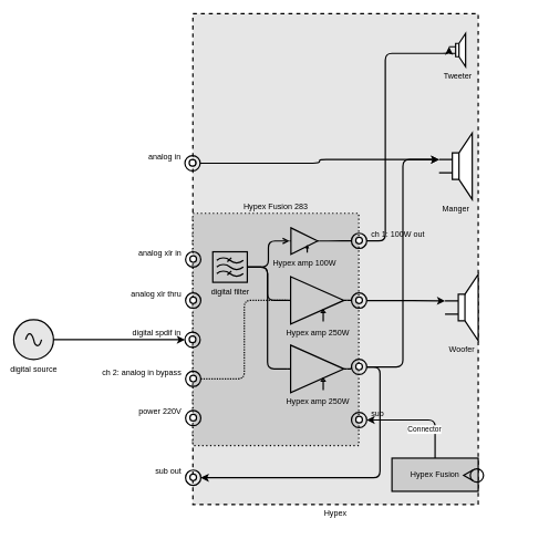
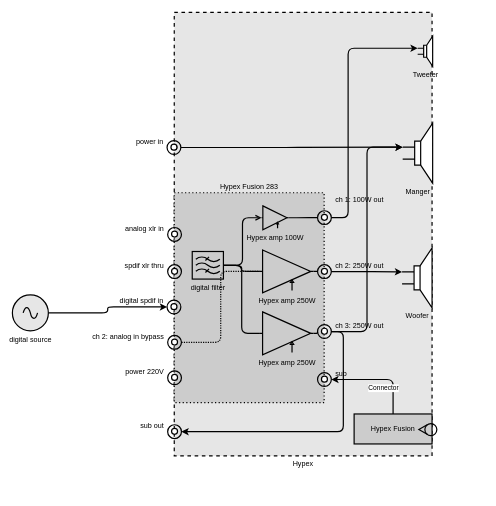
  <mxCell id="0" />
  <mxCell id="1" parent="0" />
  <mxCell id="2" value="Hypex" style="rounded=0;whiteSpace=wrap;html=1;dashed=1;labelPosition=center;verticalLabelPosition=bottom;align=center;verticalAlign=top;strokeWidth=2;fillColor=#E6E6E6;" parent="1" vertex="1"><mxGeometry x="290" y="20" width="430" height="740" as="geometry" /></mxCell>
- <mxCell id="3" value="Tweeter" style="pointerEvents=1;verticalLabelPosition=bottom;shadow=0;dashed=0;align=center;html=1;verticalAlign=top;shape=mxgraph.electrical.electro-mechanical.loudspeaker;strokeWidth=2;" parent="1" vertex="1"><mxGeometry x="676" y="50" width="25" height="50" as="geometry" /></mxCell>
- <mxCell id="4" value="Manger" style="pointerEvents=1;verticalLabelPosition=bottom;shadow=0;dashed=0;align=center;html=1;verticalAlign=top;shape=mxgraph.electrical.electro-mechanical.loudspeaker;strokeWidth=2;" parent="1" vertex="1"><mxGeometry x="661" y="200" width="50" height="100" as="geometry" /></mxCell>
+ <mxCell id="3" value="Tweeter" style="pointerEvents=1;verticalLabelPosition=bottom;shadow=0;dashed=0;align=center;html=1;verticalAlign=top;shape=mxgraph.electrical.electro-mechanical.loudspeaker;strokeWidth=2;" parent="1" vertex="1"><mxGeometry x="696" y="60" width="25" height="50" as="geometry" /></mxCell>
+ <mxCell id="4" value="Manger" style="pointerEvents=1;verticalLabelPosition=bottom;shadow=0;dashed=0;align=center;html=1;verticalAlign=top;shape=mxgraph.electrical.electro-mechanical.loudspeaker;strokeWidth=2;" parent="1" vertex="1"><mxGeometry x="671" y="205" width="50" height="100" as="geometry" /></mxCell>
  <mxCell id="5" value="Woofer" style="pointerEvents=1;verticalLabelPosition=bottom;shadow=0;dashed=0;align=center;html=1;verticalAlign=top;shape=mxgraph.electrical.electro-mechanical.loudspeaker;strokeWidth=2;" parent="1" vertex="1"><mxGeometry x="670" y="413" width="50" height="100" as="geometry" /></mxCell>
  <mxCell id="6" style="edgeStyle=orthogonalEdgeStyle;rounded=1;orthogonalLoop=1;jettySize=auto;html=1;exitX=0.5;exitY=0;exitDx=0;exitDy=0;entryX=1;entryY=0.5;entryDx=0;entryDy=0;endArrow=classic;endFill=1;strokeWidth=2;" parent="1" source="8" target="56" edge="1"><mxGeometry relative="1" as="geometry" /></mxCell>
  <mxCell id="7" value="Connector" style="edgeLabel;html=1;align=center;verticalAlign=top;resizable=0;points=[];labelPosition=center;verticalLabelPosition=bottom;" parent="6" vertex="1" connectable="0"><mxGeometry x="-0.084" y="1" relative="1" as="geometry"><mxPoint as="offset" /></mxGeometry></mxCell>
  <mxCell id="8" value="Hypex Fusion" style="rounded=0;whiteSpace=wrap;html=1;labelPosition=center;verticalLabelPosition=middle;align=center;verticalAlign=middle;strokeWidth=2;fillColor=#CCCCCC;" parent="1" vertex="1"><mxGeometry x="590" y="690" width="130" height="50" as="geometry" /></mxCell>
  <mxCell id="9" value="" style="group" parent="1" vertex="1" connectable="0"><mxGeometry x="290" y="321" width="515" height="501" as="geometry" /></mxCell>
  <mxCell id="10" value="Hypex Fusion 283" style="rounded=0;whiteSpace=wrap;html=1;dashed=1;labelPosition=center;verticalLabelPosition=top;align=center;verticalAlign=bottom;strokeWidth=2;dashPattern=1 2;labelBackgroundColor=none;fillColor=#CCCCCC;" parent="9" vertex="1"><mxGeometry width="250" height="350" as="geometry" /></mxCell>
  <mxCell id="11" style="edgeStyle=orthogonalEdgeStyle;rounded=1;orthogonalLoop=1;jettySize=auto;html=1;exitX=1;exitY=0.5;exitDx=0;exitDy=0;exitPerimeter=0;entryX=0;entryY=0.5;entryDx=0;entryDy=0;endArrow=none;endFill=0;strokeWidth=2;" parent="9" source="12" target="35" edge="1"><mxGeometry relative="1" as="geometry" /></mxCell>
  <mxCell id="12" value="Hypex amp 100W" style="verticalLabelPosition=bottom;shadow=0;dashed=0;align=center;html=1;verticalAlign=top;shape=mxgraph.electrical.abstract.controlled_amplifier;strokeWidth=2;fillColor=none;" parent="9" vertex="1"><mxGeometry x="145.536" y="21.846" width="44.643" height="39.744" as="geometry" /></mxCell>
  <mxCell id="13" style="edgeStyle=orthogonalEdgeStyle;rounded=1;orthogonalLoop=1;jettySize=auto;html=1;exitX=1;exitY=0.5;exitDx=0;exitDy=0;exitPerimeter=0;entryX=0;entryY=0.5;entryDx=0;entryDy=0;endArrow=none;endFill=0;strokeWidth=2;" parent="9" source="14" target="39" edge="1"><mxGeometry relative="1" as="geometry" /></mxCell>
  <mxCell id="14" value="Hypex amp 250W" style="verticalLabelPosition=bottom;shadow=0;dashed=0;align=center;html=1;verticalAlign=top;shape=mxgraph.electrical.abstract.controlled_amplifier;strokeWidth=2;fillColor=none;" parent="9" vertex="1"><mxGeometry x="142.857" y="95.385" width="89.286" height="71.538" as="geometry" /></mxCell>
  <mxCell id="15" style="edgeStyle=orthogonalEdgeStyle;rounded=1;orthogonalLoop=1;jettySize=auto;html=1;exitX=1;exitY=0.5;exitDx=0;exitDy=0;exitPerimeter=0;entryX=0;entryY=0.5;entryDx=0;entryDy=0;endArrow=none;endFill=0;strokeWidth=2;" parent="9" source="16" target="43" edge="1"><mxGeometry relative="1" as="geometry" /></mxCell>
  <mxCell id="16" value="Hypex amp 250W" style="verticalLabelPosition=bottom;shadow=0;dashed=0;align=center;html=1;verticalAlign=top;shape=mxgraph.electrical.abstract.controlled_amplifier;strokeWidth=2;fillColor=none;" parent="9" vertex="1"><mxGeometry x="142.857" y="198.718" width="89.286" height="71.538" as="geometry" /></mxCell>
  <mxCell id="17" style="edgeStyle=orthogonalEdgeStyle;rounded=1;orthogonalLoop=1;jettySize=auto;html=1;exitX=1;exitY=0.5;exitDx=0;exitDy=0;exitPerimeter=0;entryX=0;entryY=0.5;entryDx=0;entryDy=0;entryPerimeter=0;endArrow=open;endFill=0;strokeWidth=2;" parent="9" source="20" target="12" edge="1"><mxGeometry relative="1" as="geometry"><mxPoint x="80.357" y="131.154" as="sourcePoint" /></mxGeometry></mxCell>
  <mxCell id="18" style="edgeStyle=orthogonalEdgeStyle;rounded=1;orthogonalLoop=1;jettySize=auto;html=1;exitX=1;exitY=0.5;exitDx=0;exitDy=0;exitPerimeter=0;entryX=0;entryY=0.5;entryDx=0;entryDy=0;entryPerimeter=0;endArrow=none;endFill=0;strokeWidth=2;" parent="9" source="20" target="14" edge="1"><mxGeometry relative="1" as="geometry"><mxPoint x="80.357" y="131.154" as="sourcePoint" /></mxGeometry></mxCell>
  <mxCell id="19" style="edgeStyle=orthogonalEdgeStyle;rounded=1;orthogonalLoop=1;jettySize=auto;html=1;exitX=1;exitY=0.5;exitDx=0;exitDy=0;exitPerimeter=0;entryX=0;entryY=0.5;entryDx=0;entryDy=0;entryPerimeter=0;endArrow=none;endFill=0;strokeWidth=2;" parent="9" source="20" target="16" edge="1"><mxGeometry relative="1" as="geometry"><mxPoint x="80.357" y="131.154" as="sourcePoint" /></mxGeometry></mxCell>
- <mxCell id="20" value="digital filter" style="verticalLabelPosition=bottom;shadow=0;dashed=0;align=center;html=1;verticalAlign=top;shape=mxgraph.electrical.abstract.filter;rounded=0;labelBackgroundColor=none;strokeWidth=2;fillColor=none;" parent="9" vertex="1"><mxGeometry x="30" y="58" width="52" height="46" as="geometry" /></mxCell>
+ <mxCell id="20" value="digital filter" style="verticalLabelPosition=bottom;shadow=0;dashed=0;align=center;html=1;verticalAlign=top;shape=mxgraph.electrical.abstract.filter;rounded=0;labelBackgroundColor=none;strokeWidth=2;fillColor=none;" parent="9" vertex="1"><mxGeometry x="30" y="98" width="52" height="46" as="geometry" /></mxCell>
  <mxCell id="21" value="" style="group" parent="9" vertex="1" connectable="0"><mxGeometry x="-76" y="50" width="88" height="31" as="geometry" /></mxCell>
  <mxCell id="22" value="" style="ellipse;whiteSpace=wrap;html=1;aspect=fixed;rounded=0;labelBackgroundColor=none;strokeWidth=2;fillColor=#FFFFFF;align=right;verticalAlign=middle;" parent="21" vertex="1"><mxGeometry x="71.5" y="14" width="10" height="10" as="geometry" /></mxCell>
  <mxCell id="23" value="" style="ellipse;whiteSpace=wrap;html=1;aspect=fixed;rounded=0;labelBackgroundColor=none;strokeWidth=2;align=right;verticalAlign=middle;fillColor=none;" parent="21" vertex="1"><mxGeometry x="65" y="8" width="23" height="23" as="geometry" /></mxCell>
  <mxCell id="24" value="analog xlr in" style="text;html=1;resizable=0;autosize=1;align=right;verticalAlign=middle;points=[];fillColor=none;strokeColor=none;rounded=0;labelBackgroundColor=none;" parent="21" vertex="1"><mxGeometry x="-20" width="80" height="20" as="geometry" /></mxCell>
  <mxCell id="25" value="" style="group" parent="9" vertex="1" connectable="0"><mxGeometry x="-77" y="171" width="88" height="31" as="geometry" /></mxCell>
  <mxCell id="26" value="" style="ellipse;whiteSpace=wrap;html=1;aspect=fixed;rounded=0;labelBackgroundColor=none;strokeWidth=2;fillColor=#FFFFFF;align=right;verticalAlign=middle;" parent="25" vertex="1"><mxGeometry x="71.5" y="14" width="10" height="10" as="geometry" /></mxCell>
  <mxCell id="27" value="" style="ellipse;whiteSpace=wrap;html=1;aspect=fixed;rounded=0;labelBackgroundColor=none;strokeWidth=2;align=right;verticalAlign=middle;fillColor=none;" parent="25" vertex="1"><mxGeometry x="65" y="8" width="23" height="23" as="geometry" /></mxCell>
  <mxCell id="28" value="digital spdif in" style="text;html=1;resizable=0;autosize=1;align=right;verticalAlign=middle;points=[];fillColor=none;strokeColor=none;rounded=0;labelBackgroundColor=none;" parent="25" vertex="1"><mxGeometry x="-30" width="90" height="20" as="geometry" /></mxCell>
  <mxCell id="29" value="" style="group" parent="9" vertex="1" connectable="0"><mxGeometry x="-76" y="112" width="88" height="31" as="geometry" /></mxCell>
  <mxCell id="30" value="" style="ellipse;whiteSpace=wrap;html=1;aspect=fixed;rounded=0;labelBackgroundColor=none;strokeWidth=2;fillColor=#FFFFFF;align=right;verticalAlign=middle;" parent="29" vertex="1"><mxGeometry x="71.5" y="14" width="10" height="10" as="geometry" /></mxCell>
  <mxCell id="31" value="" style="ellipse;whiteSpace=wrap;html=1;aspect=fixed;rounded=0;labelBackgroundColor=none;strokeWidth=2;align=right;verticalAlign=middle;fillColor=none;" parent="29" vertex="1"><mxGeometry x="65" y="8" width="23" height="23" as="geometry" /></mxCell>
- <mxCell id="32" value="analog xlr thru" style="text;html=1;resizable=0;autosize=1;align=right;verticalAlign=middle;points=[];fillColor=none;strokeColor=none;rounded=0;labelBackgroundColor=none;" parent="29" vertex="1"><mxGeometry x="-30" width="90" height="20" as="geometry" /></mxCell>
+ <mxCell id="32" value="spdif xlr thru" style="text;html=1;resizable=0;autosize=1;align=right;verticalAlign=middle;points=[];fillColor=none;strokeColor=none;rounded=0;labelBackgroundColor=none;" parent="29" vertex="1"><mxGeometry x="-30" width="90" height="20" as="geometry" /></mxCell>
  <mxCell id="33" value="" style="group" parent="9" vertex="1" connectable="0"><mxGeometry x="210" width="188" height="51" as="geometry" /></mxCell>
  <mxCell id="34" value="" style="ellipse;whiteSpace=wrap;html=1;aspect=fixed;rounded=0;labelBackgroundColor=none;strokeWidth=2;fillColor=#FFFFFF;align=right;verticalAlign=middle;" parent="33" vertex="1"><mxGeometry x="35.5" y="36" width="10" height="10" as="geometry" /></mxCell>
  <mxCell id="35" value="" style="ellipse;whiteSpace=wrap;html=1;aspect=fixed;rounded=0;labelBackgroundColor=none;strokeWidth=2;align=right;verticalAlign=middle;fillColor=none;" parent="33" vertex="1"><mxGeometry x="29" y="30" width="23" height="23" as="geometry" /></mxCell>
- <mxCell id="36" value="ch 1: 100W out" style="text;html=1;resizable=0;autosize=1;align=left;verticalAlign=middle;points=[];fillColor=none;strokeColor=none;rounded=0;labelBackgroundColor=none;" parent="33" vertex="1"><mxGeometry x="57" y="22" width="100" height="20" as="geometry" /></mxCell>
+ <mxCell id="36" value="ch 1: 100W out" style="text;html=1;resizable=0;autosize=1;align=left;verticalAlign=middle;points=[];fillColor=none;strokeColor=none;rounded=0;labelBackgroundColor=none;" parent="33" vertex="1"><mxGeometry x="57" y="2" width="100" height="20" as="geometry" /></mxCell>
  <mxCell id="37" value="" style="group" parent="9" vertex="1" connectable="0"><mxGeometry x="210" y="90" width="188" height="51" as="geometry" /></mxCell>
  <mxCell id="38" value="" style="ellipse;whiteSpace=wrap;html=1;aspect=fixed;rounded=0;labelBackgroundColor=none;strokeWidth=2;fillColor=#FFFFFF;align=right;verticalAlign=middle;" parent="37" vertex="1"><mxGeometry x="35.5" y="36" width="10" height="10" as="geometry" /></mxCell>
  <mxCell id="39" value="" style="ellipse;whiteSpace=wrap;html=1;aspect=fixed;rounded=0;labelBackgroundColor=none;strokeWidth=2;align=right;verticalAlign=middle;fillColor=none;" parent="37" vertex="1"><mxGeometry x="29" y="30" width="23" height="23" as="geometry" /></mxCell>
+ <mxCell id="40" value="ch 2: 250W out" style="text;html=1;resizable=0;autosize=1;align=left;verticalAlign=middle;points=[];fillColor=none;strokeColor=none;rounded=0;labelBackgroundColor=none;" parent="37" vertex="1"><mxGeometry x="57" y="22" width="100" height="20" as="geometry" /></mxCell>
  <mxCell id="41" value="" style="group;collapsible=0;" parent="9" vertex="1" connectable="0"><mxGeometry x="210" y="190" width="188" height="51" as="geometry"><mxRectangle x="210" y="190" width="50" height="40" as="alternateBounds" /></mxGeometry></mxCell>
  <mxCell id="42" value="" style="ellipse;whiteSpace=wrap;html=1;aspect=fixed;rounded=0;labelBackgroundColor=none;strokeWidth=2;fillColor=#FFFFFF;align=right;verticalAlign=middle;" parent="41" vertex="1"><mxGeometry x="35.5" y="36" width="10" height="10" as="geometry" /></mxCell>
  <mxCell id="43" value="" style="ellipse;whiteSpace=wrap;html=1;aspect=fixed;rounded=0;labelBackgroundColor=none;strokeWidth=2;align=right;verticalAlign=middle;fillColor=none;" parent="41" vertex="1"><mxGeometry x="29" y="30" width="23" height="23" as="geometry" /></mxCell>
+ <mxCell id="44" value="ch 3: 250W out" style="text;html=1;resizable=0;autosize=1;align=left;verticalAlign=middle;points=[];fillColor=none;strokeColor=none;rounded=0;labelBackgroundColor=none;" parent="41" vertex="1"><mxGeometry x="57" y="22" width="100" height="20" as="geometry" /></mxCell>
  <mxCell id="45" value="" style="group" parent="9" vertex="1" connectable="0"><mxGeometry x="-76" y="230" width="88" height="31" as="geometry" /></mxCell>
  <mxCell id="46" value="" style="ellipse;whiteSpace=wrap;html=1;aspect=fixed;rounded=0;labelBackgroundColor=none;strokeWidth=2;fillColor=#FFFFFF;align=right;verticalAlign=middle;" parent="45" vertex="1"><mxGeometry x="71.5" y="14" width="10" height="10" as="geometry" /></mxCell>
  <mxCell id="47" value="" style="ellipse;whiteSpace=wrap;html=1;aspect=fixed;rounded=0;labelBackgroundColor=none;strokeWidth=2;align=right;verticalAlign=middle;fillColor=none;" parent="45" vertex="1"><mxGeometry x="65" y="8" width="23" height="23" as="geometry" /></mxCell>
  <mxCell id="48" value="ch 2: analog in bypass" style="text;html=1;resizable=0;autosize=1;align=right;verticalAlign=middle;points=[];fillColor=none;strokeColor=none;rounded=0;labelBackgroundColor=none;" parent="45" vertex="1"><mxGeometry x="-70" width="130" height="20" as="geometry" /></mxCell>
  <mxCell id="49" value="" style="group" parent="9" vertex="1" connectable="0"><mxGeometry x="-76" y="289" width="88" height="31" as="geometry" /></mxCell>
  <mxCell id="50" value="" style="ellipse;whiteSpace=wrap;html=1;aspect=fixed;rounded=0;labelBackgroundColor=none;strokeWidth=2;fillColor=#FFFFFF;align=right;verticalAlign=middle;" parent="49" vertex="1"><mxGeometry x="71.5" y="14" width="10" height="10" as="geometry" /></mxCell>
  <mxCell id="51" value="" style="ellipse;whiteSpace=wrap;html=1;aspect=fixed;rounded=0;labelBackgroundColor=none;strokeWidth=2;align=right;verticalAlign=middle;fillColor=none;" parent="49" vertex="1"><mxGeometry x="65" y="8" width="23" height="23" as="geometry" /></mxCell>
  <mxCell id="52" value="power 220V" style="text;html=1;resizable=0;autosize=1;align=right;verticalAlign=middle;points=[];fillColor=none;strokeColor=none;rounded=0;labelBackgroundColor=none;" parent="49" vertex="1"><mxGeometry x="-20" width="80" height="20" as="geometry" /></mxCell>
  <mxCell id="53" style="edgeStyle=orthogonalEdgeStyle;rounded=1;orthogonalLoop=1;jettySize=auto;html=1;exitX=1;exitY=0.5;exitDx=0;exitDy=0;entryX=0;entryY=0.5;entryDx=0;entryDy=0;entryPerimeter=0;endArrow=none;endFill=0;strokeWidth=2;dashed=1;dashPattern=1 1;" parent="9" source="47" target="14" edge="1"><mxGeometry relative="1" as="geometry" /></mxCell>
  <mxCell id="54" value="" style="group;collapsible=0;" parent="9" vertex="1" connectable="0"><mxGeometry x="210" y="270" width="188" height="51" as="geometry"><mxRectangle x="210" y="190" width="50" height="40" as="alternateBounds" /></mxGeometry></mxCell>
  <mxCell id="55" value="" style="ellipse;whiteSpace=wrap;html=1;aspect=fixed;rounded=0;labelBackgroundColor=none;strokeWidth=2;fillColor=#FFFFFF;align=right;verticalAlign=middle;" parent="54" vertex="1"><mxGeometry x="35.5" y="36" width="10" height="10" as="geometry" /></mxCell>
  <mxCell id="56" value="" style="ellipse;whiteSpace=wrap;html=1;aspect=fixed;rounded=0;labelBackgroundColor=none;strokeWidth=2;align=right;verticalAlign=middle;fillColor=none;" parent="54" vertex="1"><mxGeometry x="29" y="30" width="23" height="23" as="geometry" /></mxCell>
  <mxCell id="57" value="sub&amp;nbsp;" style="text;html=1;resizable=0;autosize=1;align=left;verticalAlign=middle;points=[];fillColor=none;strokeColor=none;rounded=0;labelBackgroundColor=none;" parent="54" vertex="1"><mxGeometry x="57" y="22" width="60" height="20" as="geometry" /></mxCell>
  <mxCell id="58" value="" style="verticalLabelPosition=bottom;align=center;outlineConnect=0;dashed=0;html=1;verticalAlign=top;shape=mxgraph.pid.flow_sensors.rotameter;rounded=0;labelBackgroundColor=none;strokeWidth=2;fillColor=none;" parent="9" vertex="1"><mxGeometry x="408" y="385" width="30" height="20" as="geometry" /></mxCell>
  <mxCell id="59" value="" style="verticalLabelPosition=bottom;shadow=0;dashed=0;align=center;html=1;verticalAlign=top;strokeWidth=1;shape=ellipse;rounded=0;labelBackgroundColor=none;fillColor=none;" parent="1" vertex="1"><mxGeometry x="285" y="240" width="10" height="10" as="geometry" /></mxCell>
  <mxCell id="60" value="" style="group" parent="1" vertex="1" connectable="0"><mxGeometry x="213" y="226" width="88" height="31" as="geometry" /></mxCell>
  <mxCell id="61" value="" style="ellipse;whiteSpace=wrap;html=1;aspect=fixed;rounded=0;labelBackgroundColor=none;strokeWidth=2;fillColor=#FFFFFF;align=right;verticalAlign=middle;" parent="60" vertex="1"><mxGeometry x="71.5" y="14" width="10" height="10" as="geometry" /></mxCell>
  <mxCell id="62" value="" style="ellipse;whiteSpace=wrap;html=1;aspect=fixed;rounded=0;labelBackgroundColor=none;strokeWidth=2;align=right;verticalAlign=middle;fillColor=none;" parent="60" vertex="1"><mxGeometry x="65" y="8" width="23" height="23" as="geometry" /></mxCell>
- <mxCell id="63" value="analog in" style="text;html=1;resizable=0;autosize=1;align=right;verticalAlign=middle;points=[];fillColor=none;strokeColor=none;rounded=0;labelBackgroundColor=none;" parent="60" vertex="1"><mxGeometry width="60" height="20" as="geometry" /></mxCell>
+ <mxCell id="63" value="power in" style="text;html=1;resizable=0;autosize=1;align=right;verticalAlign=middle;points=[];fillColor=none;strokeColor=none;rounded=0;labelBackgroundColor=none;" parent="60" vertex="1"><mxGeometry width="60" height="20" as="geometry" /></mxCell>
  <mxCell id="64" style="edgeStyle=orthogonalEdgeStyle;rounded=1;orthogonalLoop=1;jettySize=auto;html=1;exitX=1;exitY=0.5;exitDx=0;exitDy=0;entryX=0;entryY=0.4;entryDx=0;entryDy=0;entryPerimeter=0;endArrow=classic;endFill=1;strokeWidth=2;" parent="1" source="39" target="5" edge="1"><mxGeometry relative="1" as="geometry" /></mxCell>
  <mxCell id="65" value="" style="group" parent="1" vertex="1" connectable="0"><mxGeometry x="214" y="700" width="88" height="31" as="geometry" /></mxCell>
  <mxCell id="66" value="" style="ellipse;whiteSpace=wrap;html=1;aspect=fixed;rounded=0;labelBackgroundColor=none;strokeWidth=2;fillColor=#FFFFFF;align=right;verticalAlign=middle;" parent="65" vertex="1"><mxGeometry x="71.5" y="14" width="10" height="10" as="geometry" /></mxCell>
  <mxCell id="67" value="" style="ellipse;whiteSpace=wrap;html=1;aspect=fixed;rounded=0;labelBackgroundColor=none;strokeWidth=2;align=right;verticalAlign=middle;fillColor=none;" parent="65" vertex="1"><mxGeometry x="65" y="8" width="23" height="23" as="geometry" /></mxCell>
  <mxCell id="68" value="sub out" style="text;html=1;resizable=0;autosize=1;align=right;verticalAlign=middle;points=[];fillColor=none;strokeColor=none;rounded=0;labelBackgroundColor=none;" parent="65" vertex="1"><mxGeometry x="10" width="50" height="20" as="geometry" /></mxCell>
  <mxCell id="69" style="edgeStyle=orthogonalEdgeStyle;rounded=1;orthogonalLoop=1;jettySize=auto;html=1;exitX=1;exitY=0.5;exitDx=0;exitDy=0;entryX=1;entryY=0.5;entryDx=0;entryDy=0;endArrow=classic;endFill=1;strokeWidth=2;" parent="1" source="43" target="67" edge="1"><mxGeometry relative="1" as="geometry" /></mxCell>
  <mxCell id="70" style="edgeStyle=orthogonalEdgeStyle;rounded=1;orthogonalLoop=1;jettySize=auto;html=1;exitX=1;exitY=0.5;exitDx=0;exitDy=0;entryX=0;entryY=0.4;entryDx=0;entryDy=0;entryPerimeter=0;startArrow=none;startFill=0;endArrow=classic;endFill=1;strokeWidth=2;" parent="1" source="43" target="4" edge="1"><mxGeometry relative="1" as="geometry" /></mxCell>
  <mxCell id="71" style="edgeStyle=orthogonalEdgeStyle;rounded=1;orthogonalLoop=1;jettySize=auto;html=1;exitX=1;exitY=0.5;exitDx=0;exitDy=0;entryX=0;entryY=0.4;entryDx=0;entryDy=0;entryPerimeter=0;startArrow=none;startFill=0;endArrow=classic;endFill=1;strokeWidth=2;" parent="1" source="35" target="3" edge="1"><mxGeometry relative="1" as="geometry"><Array as="points"><mxPoint x="580" y="363" /><mxPoint x="580" y="80" /></Array></mxGeometry></mxCell>
  <mxCell id="72" style="edgeStyle=orthogonalEdgeStyle;rounded=1;orthogonalLoop=1;jettySize=auto;html=1;exitX=1;exitY=0.5;exitDx=0;exitDy=0;entryX=0;entryY=0.4;entryDx=0;entryDy=0;entryPerimeter=0;startArrow=none;startFill=0;endArrow=classic;endFill=1;strokeWidth=2;" parent="1" source="62" target="4" edge="1"><mxGeometry relative="1" as="geometry" /></mxCell>
  <mxCell id="73" style="edgeStyle=orthogonalEdgeStyle;rounded=1;orthogonalLoop=1;jettySize=auto;html=1;exitX=1;exitY=0.5;exitDx=0;exitDy=0;exitPerimeter=0;entryX=0;entryY=0.5;entryDx=0;entryDy=0;startArrow=none;startFill=0;endArrow=classic;endFill=1;strokeWidth=2;" parent="1" source="74" target="27" edge="1"><mxGeometry relative="1" as="geometry" /></mxCell>
- <mxCell id="74" value="digital source" style="pointerEvents=1;verticalLabelPosition=bottom;shadow=0;dashed=0;align=center;html=1;verticalAlign=top;shape=mxgraph.electrical.signal_sources.source;aspect=fixed;points=[[0.5,0,0],[1,0.5,0],[0.5,1,0],[0,0.5,0]];elSignalType=ac;rounded=0;dashPattern=1 2;labelBackgroundColor=none;strokeWidth=2;fillColor=#E6E6E6;" parent="1" vertex="1"><mxGeometry x="20" y="481.5" width="60" height="60" as="geometry" /></mxCell>
+ <mxCell id="74" value="digital source" style="pointerEvents=1;verticalLabelPosition=bottom;shadow=0;dashed=0;align=center;html=1;verticalAlign=top;shape=mxgraph.electrical.signal_sources.source;aspect=fixed;points=[[0.5,0,0],[1,0.5,0],[0.5,1,0],[0,0.5,0]];elSignalType=ac;rounded=0;dashPattern=1 2;labelBackgroundColor=none;strokeWidth=2;fillColor=#E6E6E6;" parent="1" vertex="1"><mxGeometry x="20" y="491.5" width="60" height="60" as="geometry" /></mxCell>
